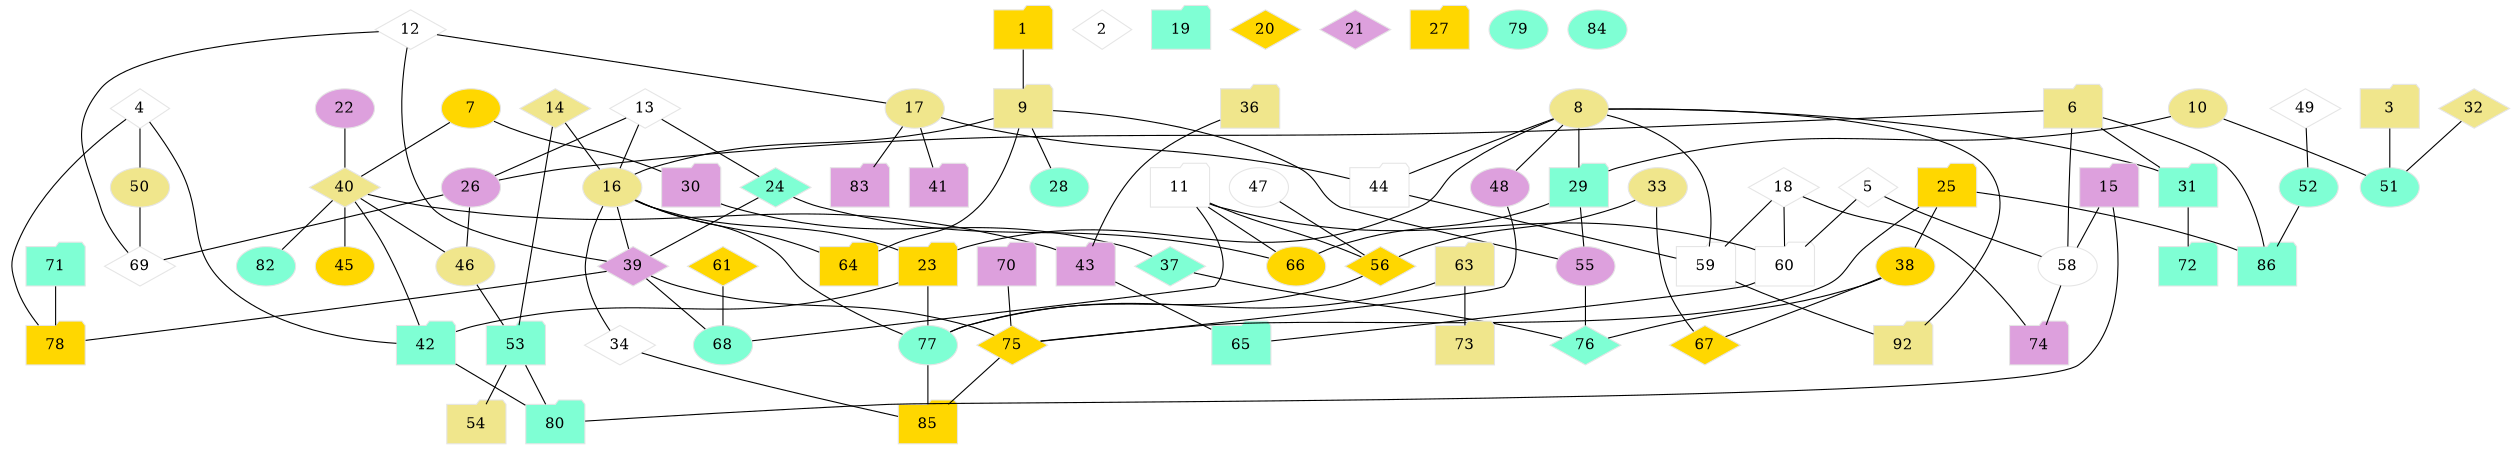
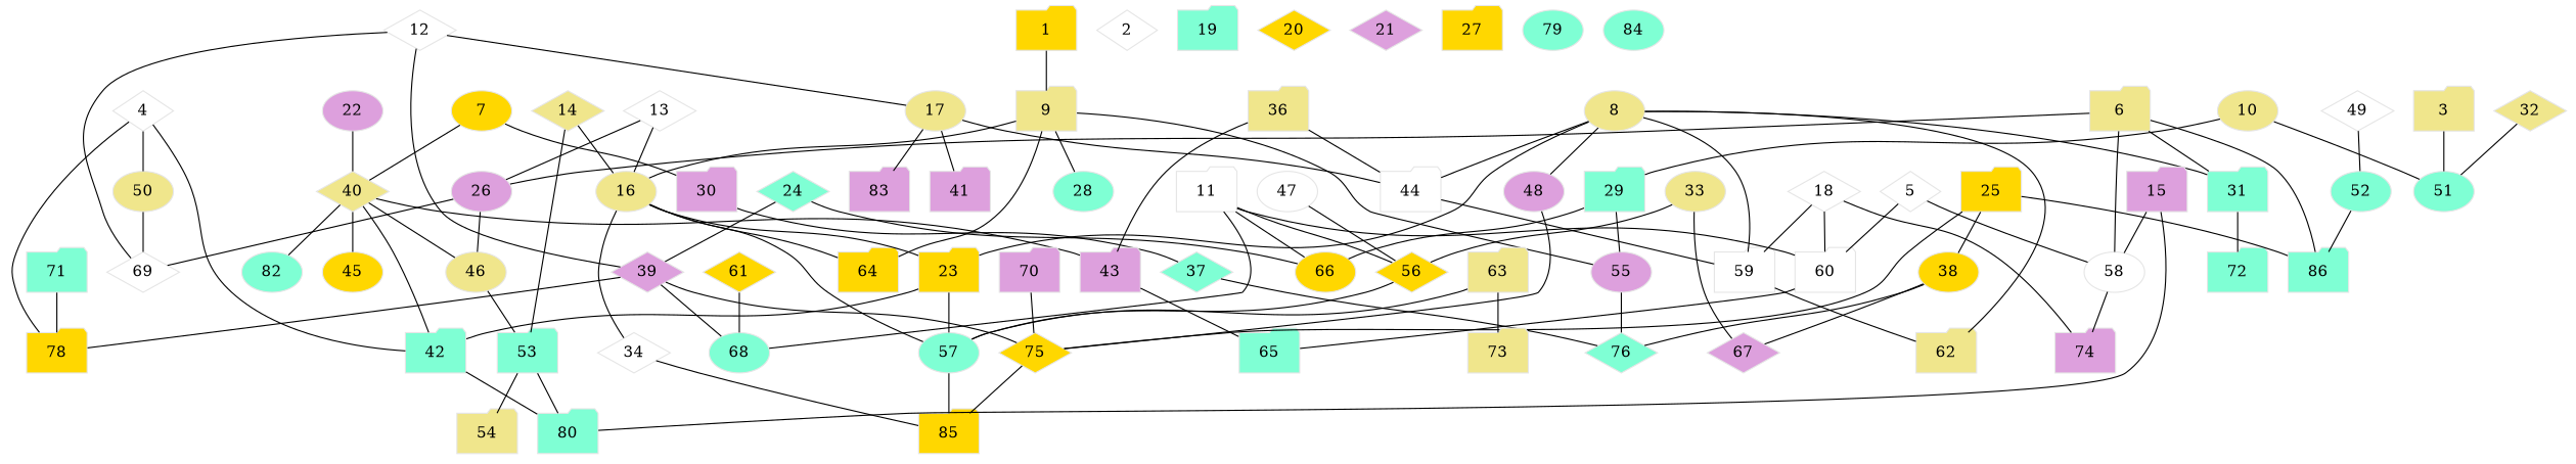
  graph {
    node [color=gray90 fillcolor=aquamarine shape=folder style=filled]
    1 [fillcolor=gold]
    9 [fillcolor=khaki]
    16 [fillcolor=khaki shape=ellipse]
    28 [shape=ellipse]
    55 [fillcolor=plum shape=ellipse]
    64 [fillcolor=gold]
    2 [fillcolor=white shape=diamond]
    3 [fillcolor=khaki]
    51 [shape=ellipse]
    4 [fillcolor=white shape=diamond]
    42
    50 [fillcolor=khaki shape=ellipse]
    78 [fillcolor=gold]
    80
    69 [fillcolor=white shape=diamond]
    5 [fillcolor=white shape=diamond]
    58 [fillcolor=white shape=ellipse]
    60 [fillcolor=white]
    74 [fillcolor=plum]
    65
    6 [fillcolor=khaki]
    26 [fillcolor=plum shape=ellipse]
    31
    86
    46 [fillcolor=khaki shape=ellipse]
    72
    7 [fillcolor=gold shape=ellipse]
    30 [fillcolor=plum]
    40 [fillcolor=khaki shape=diamond]
    37 [shape=diamond]
    43 [fillcolor=plum]
    45 [fillcolor=gold shape=ellipse]
    82 [shape=ellipse]
    8 [fillcolor=khaki shape=ellipse]
    23 [fillcolor=gold]
    29
    44 [fillcolor=white]
    48 [fillcolor=plum shape=ellipse]
    59 [fillcolor=white]
-   62 [fillcolor=khaki label=92]
-   77 [shape=ellipse]
+   62 [fillcolor=khaki]
+   77 [shape=ellipse label=57]
    66 [fillcolor=gold shape=ellipse]
    75 [fillcolor=gold shape=diamond]
    39 [fillcolor=plum shape=diamond]
    34 [fillcolor=white shape=diamond]
    76 [shape=diamond]
    10 [fillcolor=khaki shape=ellipse]
    11 [fillcolor=white]
    56 [fillcolor=gold shape=diamond]
    68 [shape=ellipse]
    12 [fillcolor=white shape=diamond]
    17 [fillcolor=khaki shape=ellipse]
    41 [fillcolor=plum]
    83 [fillcolor=plum]
    13 [fillcolor=white shape=diamond]
    24 [shape=diamond]
    14 [fillcolor=khaki shape=diamond]
    53
    54 [fillcolor=khaki]
    15 [fillcolor=plum]
    85 [fillcolor=gold]
    18 [fillcolor=white shape=diamond]
    19
    20 [fillcolor=gold shape=diamond]
    21 [fillcolor=plum shape=diamond]
    22 [fillcolor=plum shape=ellipse]
    25 [fillcolor=gold]
    38 [fillcolor=gold shape=ellipse]
-   67 [fillcolor=gold shape=diamond]
+   67 [fillcolor=plum shape=diamond]
    27 [fillcolor=gold]
    32 [fillcolor=khaki shape=diamond]
    33 [fillcolor=khaki shape=ellipse]
    36 [fillcolor=khaki]
    47 [fillcolor=white shape=ellipse]
    49 [fillcolor=white shape=diamond]
    52 [shape=ellipse]
    61 [fillcolor=gold shape=diamond]
    63 [fillcolor=khaki]
    73 [fillcolor=khaki]
    70 [fillcolor=plum]
    71
    79 [shape=ellipse]
    84 [shape=ellipse]
    1 -- 9
    9 -- 16
    9 -- 28
    9 -- 55
    9 -- 64
    16 -- 64
    16 -- 23
    16 -- 77
-   16 -- 39
    16 -- 34
    55 -- 76
    3 -- 51
    4 -- 42
    4 -- 50
    4 -- 78
    42 -- 80
    50 -- 69
    5 -- 58
    5 -- 60
    58 -- 74
    60 -- 65
    6 -- 58
    6 -- 26
    6 -- 31
    6 -- 86
    26 -- 69
    26 -- 46
    31 -- 72
    46 -- 53
    7 -- 30
    7 -- 40
    30 -- 37
    40 -- 42
    40 -- 46
    40 -- 43
    40 -- 45
    40 -- 82
    37 -- 76
    43 -- 65
    8 -- 31
    8 -- 23
-   8 -- 29
    8 -- 44
    8 -- 48
    8 -- 59
    8 -- 62
    23 -- 42
    23 -- 77
    29 -- 55
    29 -- 66
    44 -- 59
    48 -- 75
    59 -- 62
    77 -- 85
    75 -- 85
    39 -- 78
    39 -- 75
    39 -- 68
    34 -- 85
    10 -- 51
    10 -- 29
    11 -- 60
    11 -- 66
    11 -- 56
    11 -- 68
    56 -- 77
    12 -- 69
    12 -- 39
    12 -- 17
    17 -- 44
    17 -- 41
    17 -- 83
    13 -- 16
    13 -- 26
-   13 -- 24
    24 -- 66
    24 -- 39
    14 -- 16
    14 -- 53
    53 -- 80
    53 -- 54
    15 -- 80
    15 -- 58
    18 -- 60
    18 -- 74
    18 -- 59
    22 -- 40
    25 -- 86
    25 -- 75
    25 -- 38
    38 -- 76
    38 -- 67
    32 -- 51
    33 -- 56
    33 -- 67
    36 -- 43
+   36 -- 44
    47 -- 56
    49 -- 52
    52 -- 86
    61 -- 68
    63 -- 77
    63 -- 73
    70 -- 75
    71 -- 78
  }
